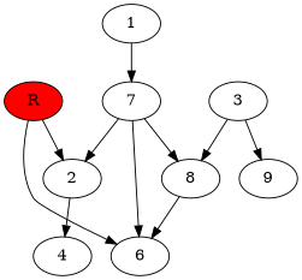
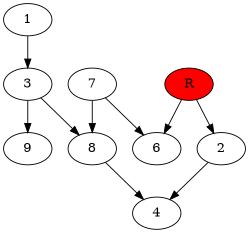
  digraph {
    1
    7
    2
    8
    6
    4
    3
    9
    R [fillcolor="#ff0000" style=filled]
-   1 -> 7
-   7 -> 2
+   1 -> 3
    7 -> 8
    7 -> 6
    2 -> 4
-   8 -> 6
+   8 -> 4
    3 -> 8
    3 -> 9
    R -> 2
    R -> 6
  }
